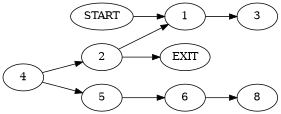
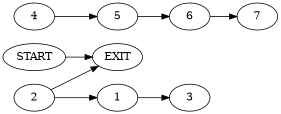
  digraph {
    rankdir=LR
    n1 [label=START]
    1
    3
    n4 [label=EXIT]
    2
    4
    5
    6
-   8
-   n1 -> 1
+   8 [label=7]
+   n1 -> n4
    1 -> 3
    2 -> 1
    2 -> n4
-   4 -> 2
    4 -> 5
    5 -> 6
    6 -> 8
  }
